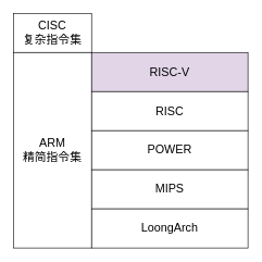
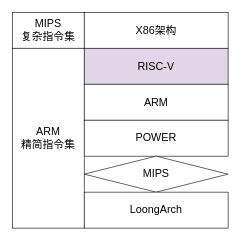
  <mxCell id="0" />
  <mxCell id="1" parent="0" />
- <mxCell id="2" value="CISC&lt;br style=&quot;font-size: 18px;&quot;&gt;复杂指令集" style="rounded=0;whiteSpace=wrap;html=1;fontSize=18;" vertex="1" parent="1"><mxGeometry x="20" y="20" width="120" height="60" as="geometry" /></mxCell>
+ <mxCell id="2" value="MIPS&lt;br style=&quot;font-size: 18px;&quot;&gt;复杂指令集" style="rounded=0;whiteSpace=wrap;html=1;fontSize=18;" vertex="1" parent="1"><mxGeometry x="20" y="20" width="120" height="60" as="geometry" /></mxCell>
  <mxCell id="3" value="ARM&lt;br style=&quot;font-size: 18px;&quot;&gt;精简指令集" style="rounded=0;whiteSpace=wrap;html=1;fontSize=18;" vertex="1" parent="1"><mxGeometry x="20" y="80" width="120" height="300" as="geometry" /></mxCell>
+ <mxCell id="4" value="X86架构" style="rounded=0;whiteSpace=wrap;html=1;fontSize=18;" vertex="1" parent="1"><mxGeometry x="140" y="20" width="240" height="60" as="geometry" /></mxCell>
  <mxCell id="5" value="RISC-V" style="rounded=0;whiteSpace=wrap;html=1;fontSize=18;fillColor=#e1d5e7;" vertex="1" parent="1"><mxGeometry x="140" y="80" width="240" height="60" as="geometry" /></mxCell>
- <mxCell id="6" value="RISC" style="rounded=0;whiteSpace=wrap;html=1;fontSize=18;" vertex="1" parent="1"><mxGeometry x="140" y="140" width="240" height="60" as="geometry" /></mxCell>
+ <mxCell id="6" value="ARM" style="rounded=0;whiteSpace=wrap;html=1;fontSize=18;" vertex="1" parent="1"><mxGeometry x="140" y="140" width="240" height="60" as="geometry" /></mxCell>
  <mxCell id="7" value="POWER" style="rounded=0;whiteSpace=wrap;html=1;fontSize=18;" vertex="1" parent="1"><mxGeometry x="140" y="200" width="240" height="60" as="geometry" /></mxCell>
- <mxCell id="8" value="MIPS" style="rounded=0;whiteSpace=wrap;html=1;fontSize=18;" vertex="1" parent="1"><mxGeometry x="140" y="260" width="240" height="60" as="geometry" /></mxCell>
+ <mxCell id="8" value="MIPS" style="rhombus;whiteSpace=wrap;html=1;fontSize=18;" vertex="1" parent="1"><mxGeometry x="140" y="260" width="240" height="60" as="geometry" /></mxCell>
  <mxCell id="9" value="LoongArch" style="rounded=0;whiteSpace=wrap;html=1;fontSize=18;" vertex="1" parent="1"><mxGeometry x="140" y="320" width="240" height="60" as="geometry" /></mxCell>
